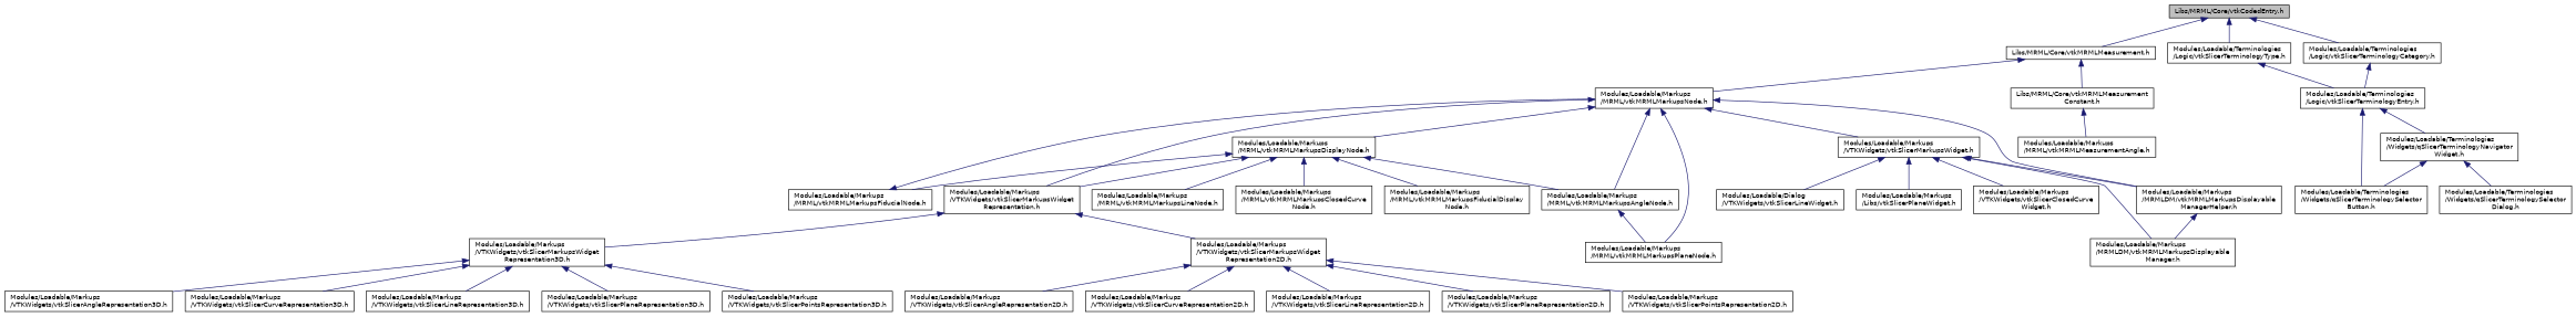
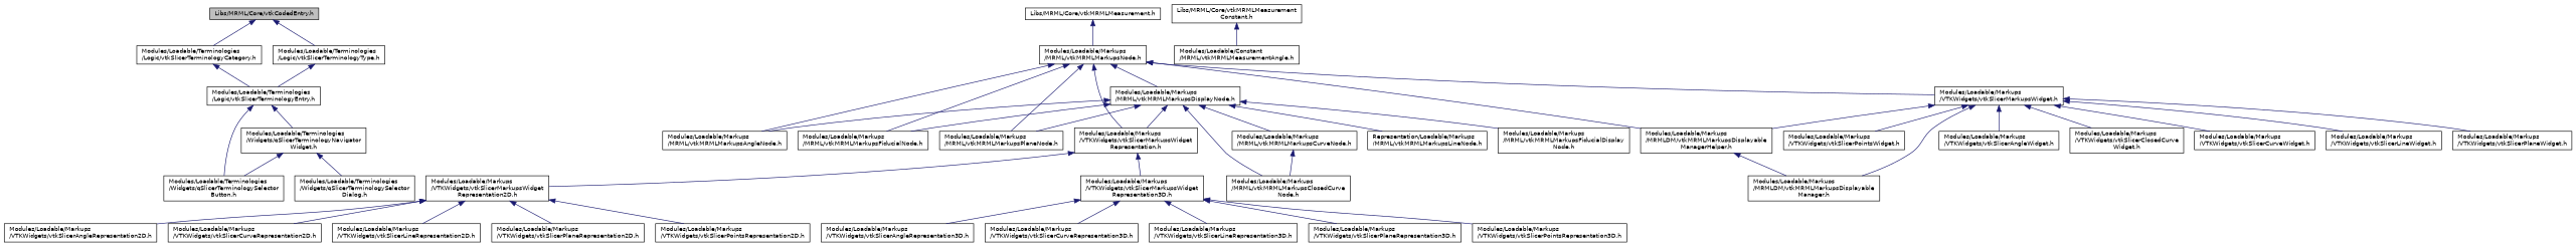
  digraph {
    fontname="DejaVu Sans"
    node [color=black fontname="DejaVu Sans" fontsize=10 shape=record]
    edge [color=midnightblue dir=back fontname="DejaVu Sans" fontsize=10 labelfontname=Helvetica labelfontsize=10 style=solid]
    n1 [fillcolor=grey75 fontcolor=black height=0.2 label="Libs/MRML/Core/vtkCodedEntry.h" style=filled width=0.4]
    n2 [height=0.2 label="Libs/MRML/Core/vtkMRMLMeasurement.h" width=0.4]
    n3 [height=0.2 label="Modules/Loadable/Terminologies\l/Logic/vtkSlicerTerminologyCategory.h" width=0.4]
    n4 [height=0.2 label="Modules/Loadable/Terminologies\l/Logic/vtkSlicerTerminologyType.h" width=0.4]
    n5 [height=0.2 label="Libs/MRML/Core/vtkMRMLMeasurement\lConstant.h" width=0.4]
    n6 [height=0.2 label="Modules/Loadable/Markups\l/MRML/vtkMRMLMarkupsNode.h" width=0.4]
    n7 [height=0.2 label="Modules/Loadable/Terminologies\l/Logic/vtkSlicerTerminologyEntry.h" width=0.4]
-   n8 [height=0.2 label="Modules/Loadable/Markups\l/MRML/vtkMRMLMeasurementAngle.h" width=0.4]
+   n8 [height=0.2 label="Modules/Loadable/Constant\l/MRML/vtkMRMLMeasurementAngle.h" width=0.4]
    n9 [height=0.2 label="Modules/Loadable/Markups\l/MRML/vtkMRMLMarkupsDisplayNode.h" width=0.4]
    n10 [height=0.2 label="Modules/Loadable/Markups\l/MRML/vtkMRMLMarkupsAngleNode.h" width=0.4]
    n11 [height=0.2 label="Modules/Loadable/Markups\l/MRML/vtkMRMLMarkupsFiducialNode.h" width=0.4]
    n12 [height=0.2 label="Modules/Loadable/Markups\l/MRML/vtkMRMLMarkupsPlaneNode.h" width=0.4]
    n13 [height=0.2 label="Modules/Loadable/Markups\l/VTKWidgets/vtkSlicerMarkupsWidget\lRepresentation.h" width=0.4]
    n14 [height=0.2 label="Modules/Loadable/Markups\l/MRMLDM/vtkMRMLMarkupsDisplayable\lManagerHelper.h" width=0.4]
    n15 [height=0.2 label="Modules/Loadable/Markups\l/VTKWidgets/vtkSlicerMarkupsWidget.h" width=0.4]
-   n17 [height=0.2 label="Modules/Loadable/Markups\l/MRML/vtkMRMLMarkupsLineNode.h" width=0.4]
+   n16 [height=0.2 label="Modules/Loadable/Markups\l/MRML/vtkMRMLMarkupsCurveNode.h" width=0.4]
+   n17 [height=0.2 label="Representation/Loadable/Markups\l/MRML/vtkMRMLMarkupsLineNode.h" width=0.4]
    n18 [height=0.2 label="Modules/Loadable/Markups\l/MRML/vtkMRMLMarkupsClosedCurve\lNode.h" width=0.4]
    n19 [height=0.2 label="Modules/Loadable/Markups\l/MRML/vtkMRMLMarkupsFiducialDisplay\lNode.h" width=0.4]
    n20 [height=0.2 label="Modules/Loadable/Markups\l/VTKWidgets/vtkSlicerMarkupsWidget\lRepresentation2D.h" width=0.4]
    n21 [height=0.2 label="Modules/Loadable/Markups\l/VTKWidgets/vtkSlicerMarkupsWidget\lRepresentation3D.h" width=0.4]
    n22 [height=0.2 label="Modules/Loadable/Markups\l/MRMLDM/vtkMRMLMarkupsDisplayable\lManager.h" width=0.4]
+   n23 [height=0.2 label="Modules/Loadable/Markups\l/VTKWidgets/vtkSlicerAngleWidget.h" width=0.4]
    n24 [height=0.2 label="Modules/Loadable/Markups\l/VTKWidgets/vtkSlicerClosedCurve\lWidget.h" width=0.4]
-   n26 [height=0.2 label="Modules/Loadable/Dialog\l/VTKWidgets/vtkSlicerLineWidget.h" width=0.4]
-   n27 [height=0.2 label="Modules/Loadable/Markups\l/Libs/vtkSlicerPlaneWidget.h" width=0.4]
+   n25 [height=0.2 label="Modules/Loadable/Markups\l/VTKWidgets/vtkSlicerCurveWidget.h" width=0.4]
+   n26 [height=0.2 label="Modules/Loadable/Markups\l/VTKWidgets/vtkSlicerLineWidget.h" width=0.4]
+   n27 [height=0.2 label="Modules/Loadable/Markups\l/VTKWidgets/vtkSlicerPlaneWidget.h" width=0.4]
+   n28 [height=0.2 label="Modules/Loadable/Markups\l/VTKWidgets/vtkSlicerPointsWidget.h" width=0.4]
    n29 [height=0.2 label="Modules/Loadable/Markups\l/VTKWidgets/vtkSlicerAngleRepresentation2D.h" width=0.4]
    n30 [height=0.2 label="Modules/Loadable/Markups\l/VTKWidgets/vtkSlicerCurveRepresentation2D.h" width=0.4]
    n31 [height=0.2 label="Modules/Loadable/Markups\l/VTKWidgets/vtkSlicerLineRepresentation2D.h" width=0.4]
    n32 [height=0.2 label="Modules/Loadable/Markups\l/VTKWidgets/vtkSlicerPlaneRepresentation2D.h" width=0.4]
    n33 [height=0.2 label="Modules/Loadable/Markups\l/VTKWidgets/vtkSlicerPointsRepresentation2D.h" width=0.4]
    n34 [height=0.2 label="Modules/Loadable/Markups\l/VTKWidgets/vtkSlicerAngleRepresentation3D.h" width=0.4]
    n35 [height=0.2 label="Modules/Loadable/Markups\l/VTKWidgets/vtkSlicerCurveRepresentation3D.h" width=0.4]
    n36 [height=0.2 label="Modules/Loadable/Markups\l/VTKWidgets/vtkSlicerLineRepresentation3D.h" width=0.4]
    n37 [height=0.2 label="Modules/Loadable/Markups\l/VTKWidgets/vtkSlicerPlaneRepresentation3D.h" width=0.4]
    n38 [height=0.2 label="Modules/Loadable/Markups\l/VTKWidgets/vtkSlicerPointsRepresentation3D.h" width=0.4]
    n39 [height=0.2 label="Modules/Loadable/Terminologies\l/Widgets/qSlicerTerminologyNavigator\lWidget.h" width=0.4]
    n40 [height=0.2 label="Modules/Loadable/Terminologies\l/Widgets/qSlicerTerminologySelector\lButton.h" width=0.4]
    n41 [height=0.2 label="Modules/Loadable/Terminologies\l/Widgets/qSlicerTerminologySelector\lDialog.h" width=0.4]
-   n1 -> n2
    n1 -> n3
    n1 -> n4
-   n2 -> n5
    n2 -> n6
    n3 -> n7
    n4 -> n7
    n5 -> n8
    n6 -> n9
    n6 -> n10
-   n11 -> n6
+   n6 -> n11
    n6 -> n12
    n6 -> n13
    n6 -> n14
    n6 -> n15
    n7 -> n39
    n7 -> n40
    n9 -> n10
    n9 -> n11
-   n10 -> n12
+   n9 -> n12
    n9 -> n13
+   n9 -> n16
    n9 -> n17
    n9 -> n18
    n9 -> n19
    n13 -> n20
    n13 -> n21
    n14 -> n22
    n15 -> n14
    n15 -> n22
+   n15 -> n23
    n15 -> n24
+   n15 -> n25
    n15 -> n26
    n15 -> n27
+   n15 -> n28
+   n16 -> n18
    n20 -> n29
    n20 -> n30
    n20 -> n31
    n20 -> n32
    n20 -> n33
    n21 -> n34
    n21 -> n35
    n21 -> n36
    n21 -> n37
    n21 -> n38
    n39 -> n40
    n39 -> n41
  }
